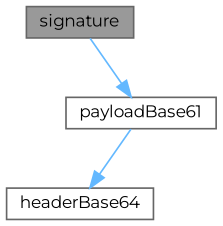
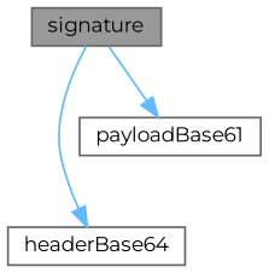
  digraph {
    fontname=Montserrat
    rankdir=TB
    node [color=grey40 fillcolor=white fontname=Montserrat fontsize=10 shape=box style=filled]
    edge [color=steelblue1 fontname=Montserrat fontsize=10 labelfontname=Helvetica labelfontsize=10 style=solid]
    n1 [color=gray40 fillcolor=grey60 fontcolor=black height=0.2 label=signature width=0.4]
    n2 [height=0.2 label=headerBase64 width=0.4]
    n3 [height=0.2 label=payloadBase61 width=0.4]
-   n3 -> n2
+   n1 -> n2
    n1 -> n3
  }
